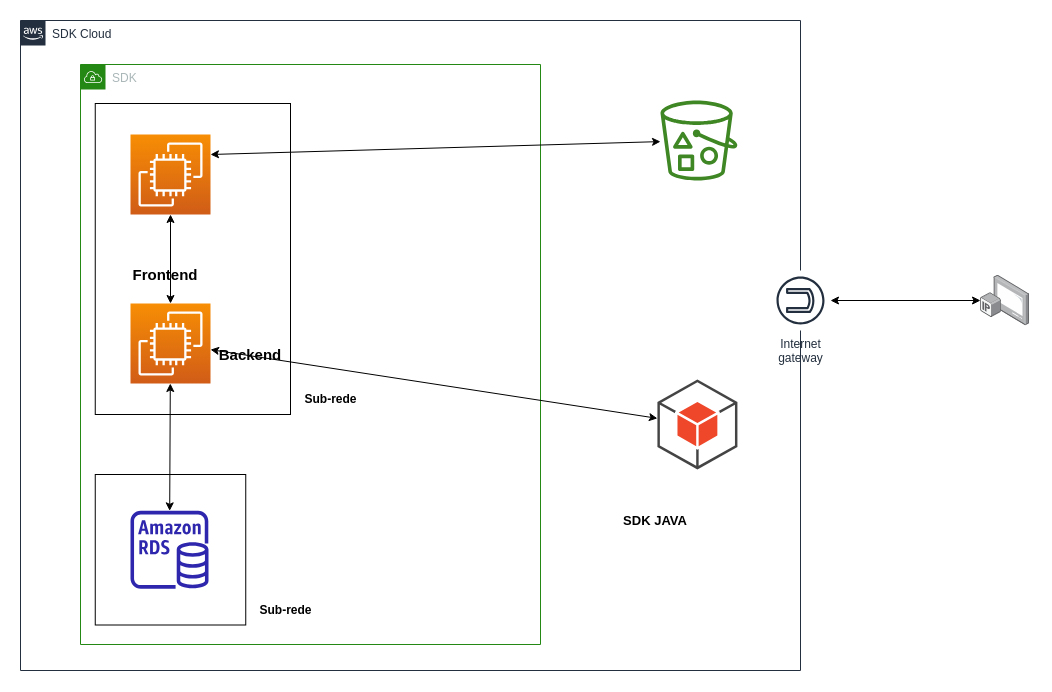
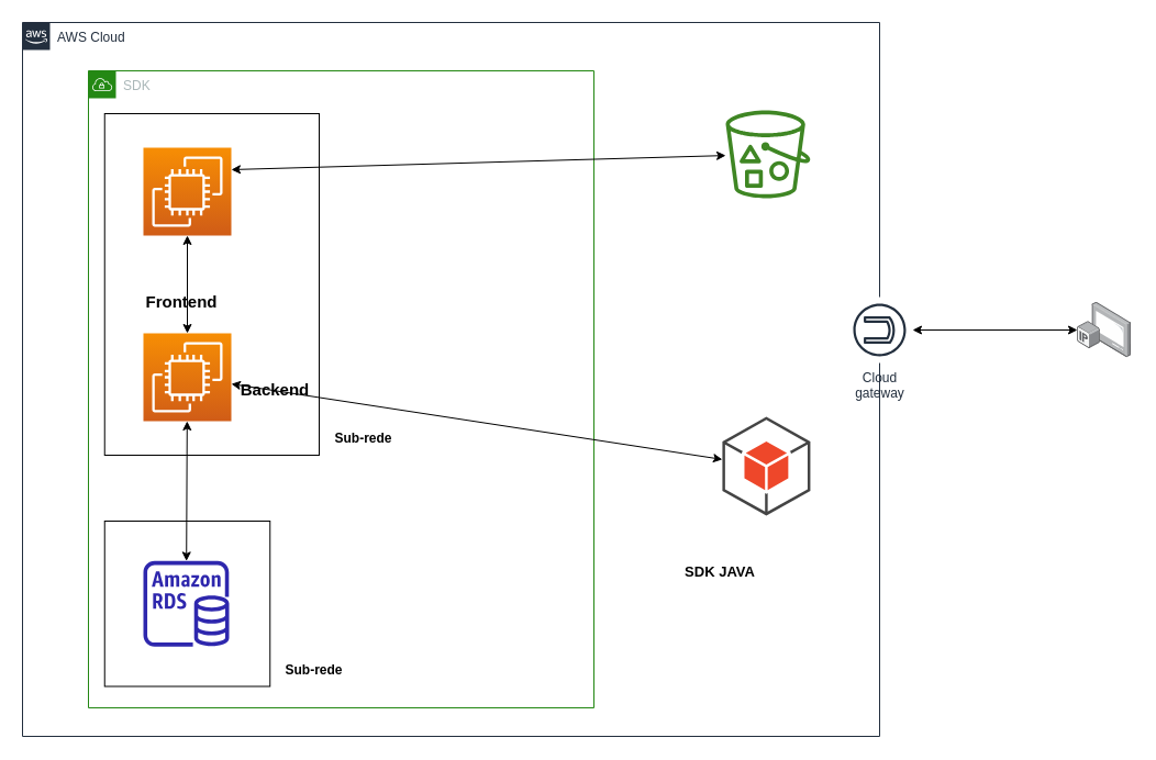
  <mxCell id="0" />
  <mxCell id="1" parent="0" />
  <mxCell id="2" value="" style="group" vertex="1" connectable="0" parent="1"><mxGeometry x="20" y="20" width="1009.2" height="650" as="geometry" /></mxCell>
- <mxCell id="3" value="SDK Cloud" style="points=[[0,0],[0.25,0],[0.5,0],[0.75,0],[1,0],[1,0.25],[1,0.5],[1,0.75],[1,1],[0.75,1],[0.5,1],[0.25,1],[0,1],[0,0.75],[0,0.5],[0,0.25]];outlineConnect=0;gradientColor=none;html=1;whiteSpace=wrap;fontSize=12;fontStyle=0;shape=mxgraph.aws4.group;grIcon=mxgraph.aws4.group_aws_cloud_alt;strokeColor=#232F3E;fillColor=none;verticalAlign=top;align=left;spacingLeft=30;fontColor=#232F3E;dashed=0;labelBackgroundColor=#ffffff;container=1;pointerEvents=0;collapsible=0;recursiveResize=0;" parent="2" vertex="1"><mxGeometry width="780" height="650" as="geometry" /></mxCell>
+ <mxCell id="3" value="AWS Cloud" style="points=[[0,0],[0.25,0],[0.5,0],[0.75,0],[1,0],[1,0.25],[1,0.5],[1,0.75],[1,1],[0.75,1],[0.5,1],[0.25,1],[0,1],[0,0.75],[0,0.5],[0,0.25]];outlineConnect=0;gradientColor=none;html=1;whiteSpace=wrap;fontSize=12;fontStyle=0;shape=mxgraph.aws4.group;grIcon=mxgraph.aws4.group_aws_cloud_alt;strokeColor=#232F3E;fillColor=none;verticalAlign=top;align=left;spacingLeft=30;fontColor=#232F3E;dashed=0;labelBackgroundColor=#ffffff;container=1;pointerEvents=0;collapsible=0;recursiveResize=0;" parent="2" vertex="1"><mxGeometry width="780" height="650" as="geometry" /></mxCell>
  <mxCell id="4" value="" style="sketch=0;outlineConnect=0;fontColor=#232F3E;gradientColor=none;fillColor=#3F8624;strokeColor=none;dashed=0;verticalLabelPosition=bottom;verticalAlign=top;align=center;html=1;fontSize=12;fontStyle=0;aspect=fixed;pointerEvents=1;shape=mxgraph.aws4.bucket_with_objects;" vertex="1" parent="3"><mxGeometry x="640" y="80" width="76.92" height="80" as="geometry" /></mxCell>
  <mxCell id="5" value="SDK" style="points=[[0,0],[0.25,0],[0.5,0],[0.75,0],[1,0],[1,0.25],[1,0.5],[1,0.75],[1,1],[0.75,1],[0.5,1],[0.25,1],[0,1],[0,0.75],[0,0.5],[0,0.25]];outlineConnect=0;gradientColor=none;html=1;whiteSpace=wrap;fontSize=12;fontStyle=0;container=1;pointerEvents=0;collapsible=0;recursiveResize=0;shape=mxgraph.aws4.group;grIcon=mxgraph.aws4.group_vpc;strokeColor=#248814;fillColor=none;verticalAlign=top;align=left;spacingLeft=30;fontColor=#AAB7B8;dashed=0;" vertex="1" parent="3"><mxGeometry x="60" y="44" width="460" height="580" as="geometry" /></mxCell>
  <mxCell id="6" value="" style="whiteSpace=wrap;html=1;aspect=fixed;fillColor=none;" vertex="1" parent="5"><mxGeometry x="14.75" y="410" width="150.5" height="150.5" as="geometry" /></mxCell>
  <mxCell id="7" value="" style="rounded=0;whiteSpace=wrap;html=1;fillColor=none;direction=south;" vertex="1" parent="5"><mxGeometry x="14.75" y="39" width="195.25" height="311" as="geometry" /></mxCell>
  <mxCell id="8" value="" style="sketch=0;outlineConnect=0;fontColor=#232F3E;gradientColor=none;fillColor=#2E27AD;strokeColor=none;dashed=0;verticalLabelPosition=bottom;verticalAlign=top;align=center;html=1;fontSize=12;fontStyle=0;aspect=fixed;pointerEvents=1;shape=mxgraph.aws4.rds_instance;" vertex="1" parent="5"><mxGeometry x="50" y="446.25" width="78" height="78" as="geometry" /></mxCell>
  <mxCell id="9" value="" style="endArrow=classic;startArrow=classic;html=1;rounded=0;" edge="1" parent="5" source="16" target="11"><mxGeometry width="50" height="50" relative="1" as="geometry"><mxPoint x="500" y="20" as="sourcePoint" /><mxPoint x="550" y="-30" as="targetPoint" /></mxGeometry></mxCell>
  <mxCell id="10" value="" style="group" vertex="1" connectable="0" parent="5"><mxGeometry x="50" y="239" width="80" height="110" as="geometry" /></mxCell>
  <mxCell id="11" value="" style="sketch=0;points=[[0,0,0],[0.25,0,0],[0.5,0,0],[0.75,0,0],[1,0,0],[0,1,0],[0.25,1,0],[0.5,1,0],[0.75,1,0],[1,1,0],[0,0.25,0],[0,0.5,0],[0,0.75,0],[1,0.25,0],[1,0.5,0],[1,0.75,0]];outlineConnect=0;fontColor=#232F3E;gradientColor=#F78E04;gradientDirection=north;fillColor=#D05C17;strokeColor=#ffffff;dashed=0;verticalLabelPosition=bottom;verticalAlign=top;align=center;html=1;fontSize=12;fontStyle=0;aspect=fixed;shape=mxgraph.aws4.resourceIcon;resIcon=mxgraph.aws4.ec2;" vertex="1" parent="10"><mxGeometry width="80" height="80" as="geometry" /></mxCell>
  <mxCell id="12" value="Sub-rede" style="text;html=1;align=center;verticalAlign=middle;resizable=0;points=[];autosize=1;strokeColor=none;fillColor=none;fontStyle=1" vertex="1" parent="5"><mxGeometry x="210" y="320" width="80" height="30" as="geometry" /></mxCell>
  <mxCell id="13" value="Sub-rede" style="text;html=1;align=center;verticalAlign=middle;resizable=0;points=[];autosize=1;strokeColor=none;fillColor=none;fontStyle=1" vertex="1" parent="5"><mxGeometry x="165.25" y="530.5" width="80" height="30" as="geometry" /></mxCell>
  <mxCell id="14" value="" style="endArrow=classic;startArrow=classic;html=1;rounded=0;" edge="1" parent="5" source="8" target="11"><mxGeometry width="50" height="50" relative="1" as="geometry"><mxPoint x="480" y="320" as="sourcePoint" /><mxPoint x="95" y="360" as="targetPoint" /></mxGeometry></mxCell>
  <mxCell id="15" value="&lt;b&gt;&lt;font style=&quot;font-size: 15px;&quot;&gt;Backend&lt;/font&gt;&lt;/b&gt;" style="text;html=1;strokeColor=none;fillColor=none;align=center;verticalAlign=middle;whiteSpace=wrap;rounded=0;" vertex="1" parent="5"><mxGeometry x="140" y="275" width="60" height="30" as="geometry" /></mxCell>
  <mxCell id="16" value="" style="sketch=0;points=[[0,0,0],[0.25,0,0],[0.5,0,0],[0.75,0,0],[1,0,0],[0,1,0],[0.25,1,0],[0.5,1,0],[0.75,1,0],[1,1,0],[0,0.25,0],[0,0.5,0],[0,0.75,0],[1,0.25,0],[1,0.5,0],[1,0.75,0]];outlineConnect=0;fontColor=#232F3E;gradientColor=#F78E04;gradientDirection=north;fillColor=#D05C17;strokeColor=#ffffff;dashed=0;verticalLabelPosition=bottom;verticalAlign=top;align=center;html=1;fontSize=12;fontStyle=0;aspect=fixed;shape=mxgraph.aws4.resourceIcon;resIcon=mxgraph.aws4.ec2;" vertex="1" parent="5"><mxGeometry x="50" y="70" width="80" height="80" as="geometry" /></mxCell>
  <mxCell id="17" value="&lt;b&gt;&lt;font style=&quot;font-size: 15px;&quot;&gt;Frontend&lt;/font&gt;&lt;/b&gt;" style="text;html=1;strokeColor=none;fillColor=none;align=center;verticalAlign=middle;whiteSpace=wrap;rounded=0;" vertex="1" parent="5"><mxGeometry x="45" y="195" width="80" height="30" as="geometry" /></mxCell>
  <mxCell id="18" value="" style="outlineConnect=0;dashed=0;verticalLabelPosition=bottom;verticalAlign=top;align=center;html=1;shape=mxgraph.aws3.android;fillColor=#EE472A;gradientColor=none;" vertex="1" parent="3"><mxGeometry x="636.92" y="359" width="80" height="90" as="geometry" /></mxCell>
  <mxCell id="19" value="&lt;b&gt;&lt;font style=&quot;font-size: 13px;&quot;&gt;SDK JAVA&lt;/font&gt;&lt;/b&gt;" style="text;html=1;strokeColor=none;fillColor=none;align=center;verticalAlign=middle;whiteSpace=wrap;rounded=0;" vertex="1" parent="3"><mxGeometry x="600" y="485" width="70" height="30" as="geometry" /></mxCell>
  <mxCell id="20" value="" style="endArrow=classic;startArrow=classic;html=1;rounded=0;" edge="1" parent="3" source="11" target="18"><mxGeometry width="50" height="50" relative="1" as="geometry"><mxPoint x="480" y="360" as="sourcePoint" /><mxPoint x="530" y="310" as="targetPoint" /></mxGeometry></mxCell>
  <mxCell id="21" value="" style="endArrow=classic;startArrow=classic;html=1;rounded=0;exitX=1;exitY=0.25;exitDx=0;exitDy=0;exitPerimeter=0;" edge="1" parent="3" source="16" target="4"><mxGeometry width="50" height="50" relative="1" as="geometry"><mxPoint x="480" y="360" as="sourcePoint" /><mxPoint x="530" y="310" as="targetPoint" /></mxGeometry></mxCell>
- <mxCell id="22" value="Internet&#10;gateway" style="sketch=0;outlineConnect=0;fontColor=#232F3E;gradientColor=none;strokeColor=#232F3E;fillColor=#ffffff;dashed=0;verticalLabelPosition=bottom;verticalAlign=top;align=center;html=1;fontSize=12;fontStyle=0;aspect=fixed;shape=mxgraph.aws4.resourceIcon;resIcon=mxgraph.aws4.internet_gateway;direction=south;" vertex="1" parent="2"><mxGeometry x="750" y="250" width="60" height="60" as="geometry" /></mxCell>
+ <mxCell id="22" value="Cloud&#10;gateway" style="sketch=0;outlineConnect=0;fontColor=#232F3E;gradientColor=none;strokeColor=#232F3E;fillColor=#ffffff;dashed=0;verticalLabelPosition=bottom;verticalAlign=top;align=center;html=1;fontSize=12;fontStyle=0;aspect=fixed;shape=mxgraph.aws4.resourceIcon;resIcon=mxgraph.aws4.internet_gateway;direction=south;" vertex="1" parent="2"><mxGeometry x="750" y="250" width="60" height="60" as="geometry" /></mxCell>
  <mxCell id="23" value="" style="image;points=[];aspect=fixed;html=1;align=center;shadow=0;dashed=0;image=img/lib/allied_telesis/computer_and_terminals/IP_TV.svg;" vertex="1" parent="2"><mxGeometry x="960" y="254.8" width="49.2" height="50.4" as="geometry" /></mxCell>
  <mxCell id="24" value="" style="endArrow=classic;startArrow=classic;html=1;rounded=0;" edge="1" parent="2" source="22" target="23"><mxGeometry width="50" height="50" relative="1" as="geometry"><mxPoint x="480" y="360" as="sourcePoint" /><mxPoint x="530" y="310" as="targetPoint" /></mxGeometry></mxCell>
